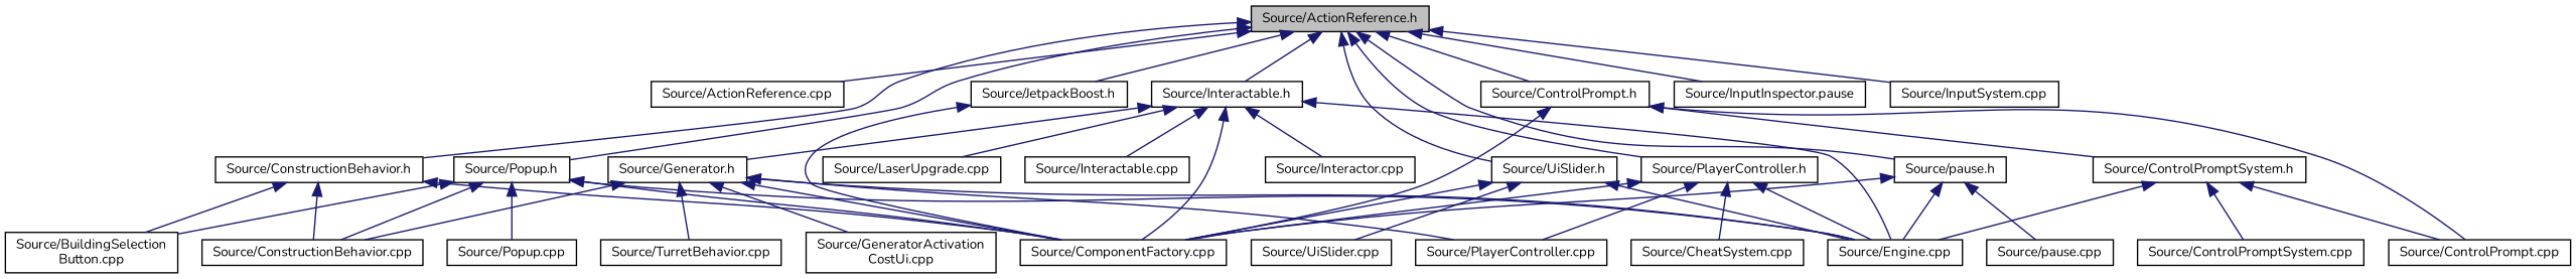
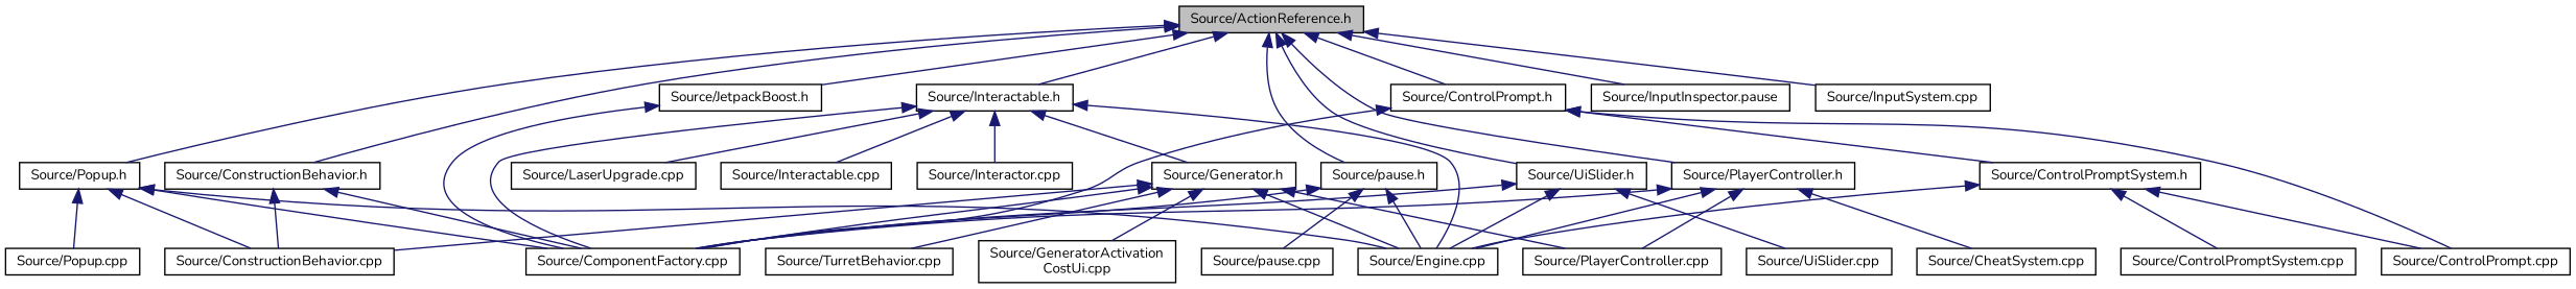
  digraph {
    fontname=Nunito
    node [color=black fillcolor=white fontname=Nunito fontsize=10 shape=record style=filled]
    edge [color=midnightblue dir=back fontname=Nunito fontsize=10 labelfontname=Helvetica labelfontsize=10 style=solid]
    n1 [fillcolor=grey75 fontcolor=black height=0.2 label="Source/ActionReference.h" width=0.4]
-   n2 [height=0.2 label="Source/ActionReference.cpp" width=0.4]
    n3 [height=0.2 label="Source/ConstructionBehavior.h" width=0.4]
    n4 [height=0.2 label="Source/ControlPrompt.h" width=0.4]
    n5 [height=0.2 label="Source/InputInspector.pause" width=0.4]
    n6 [height=0.2 label="Source/InputSystem.cpp" width=0.4]
    n7 [height=0.2 label="Source/Interactable.h" width=0.4]
    n8 [height=0.2 label="Source/JetpackBoost.h" width=0.4]
    n9 [height=0.2 label="Source/pause.h" width=0.4]
    n10 [height=0.2 label="Source/PlayerController.h" width=0.4]
    n11 [height=0.2 label="Source/Popup.h" width=0.4]
    n12 [height=0.2 label="Source/UiSlider.h" width=0.4]
-   n13 [height=0.2 label="Source/BuildingSelection\lButton.cpp" width=0.4]
    n14 [height=0.2 label="Source/ComponentFactory.cpp" width=0.4]
    n15 [height=0.2 label="Source/ConstructionBehavior.cpp" width=0.4]
    n16 [height=0.2 label="Source/ControlPrompt.cpp" width=0.4]
    n17 [height=0.2 label="Source/ControlPromptSystem.h" width=0.4]
    n18 [height=0.2 label="Source/Engine.cpp" width=0.4]
    n19 [height=0.2 label="Source/Generator.h" width=0.4]
    n20 [height=0.2 label="Source/Interactable.cpp" width=0.4]
    n21 [height=0.2 label="Source/Interactor.cpp" width=0.4]
    n22 [height=0.2 label="Source/LaserUpgrade.cpp" width=0.4]
    n23 [height=0.2 label="Source/pause.cpp" width=0.4]
    n24 [height=0.2 label="Source/CheatSystem.cpp" width=0.4]
    n25 [height=0.2 label="Source/PlayerController.cpp" width=0.4]
    n26 [height=0.2 label="Source/Popup.cpp" width=0.4]
    n27 [height=0.2 label="Source/UiSlider.cpp" width=0.4]
    n28 [height=0.2 label="Source/ControlPromptSystem.cpp" width=0.4]
    n29 [height=0.2 label="Source/GeneratorActivation\lCostUi.cpp" width=0.4]
    n30 [height=0.2 label="Source/TurretBehavior.cpp" width=0.4]
-   n1 -> n2
    n1 -> n3
    n1 -> n4
    n1 -> n5
    n1 -> n6
    n1 -> n7
    n1 -> n8
    n1 -> n9
    n1 -> n10
    n1 -> n11
    n1 -> n12
-   n3 -> n13
    n3 -> n14
    n3 -> n15
    n4 -> n14
    n4 -> n16
    n4 -> n17
    n7 -> n14
    n7 -> n18
    n7 -> n19
    n7 -> n20
    n7 -> n21
    n7 -> n22
    n8 -> n14
    n9 -> n14
    n9 -> n18
    n9 -> n23
    n10 -> n14
    n10 -> n18
    n10 -> n24
    n10 -> n25
-   n11 -> n13
    n11 -> n14
    n11 -> n15
    n11 -> n18
    n11 -> n26
    n12 -> n14
    n12 -> n18
    n12 -> n27
    n17 -> n16
    n17 -> n18
    n17 -> n28
    n19 -> n14
    n19 -> n15
    n19 -> n18
    n19 -> n25
    n19 -> n29
    n19 -> n30
  }
